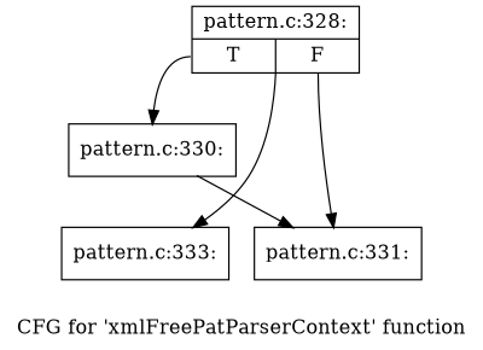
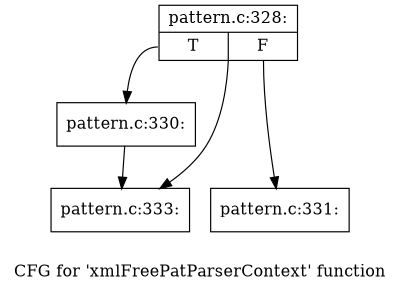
  digraph {
    label="CFG for 'xmlFreePatParserContext' function"
    node [shape=record]
    n1 [label="{pattern.c:328:|{<s0>T|<s1>F}}"]
    n2 [label="{pattern.c:330:}"]
    n3 [label="{pattern.c:331:}"]
    n4 [label="{pattern.c:333:}"]
    n1 -> n2 [tailport=s0]
    n1 -> n3 [tailport=s1]
    n1 -> n4
-   n2 -> n3
+   n2 -> n4
  }
